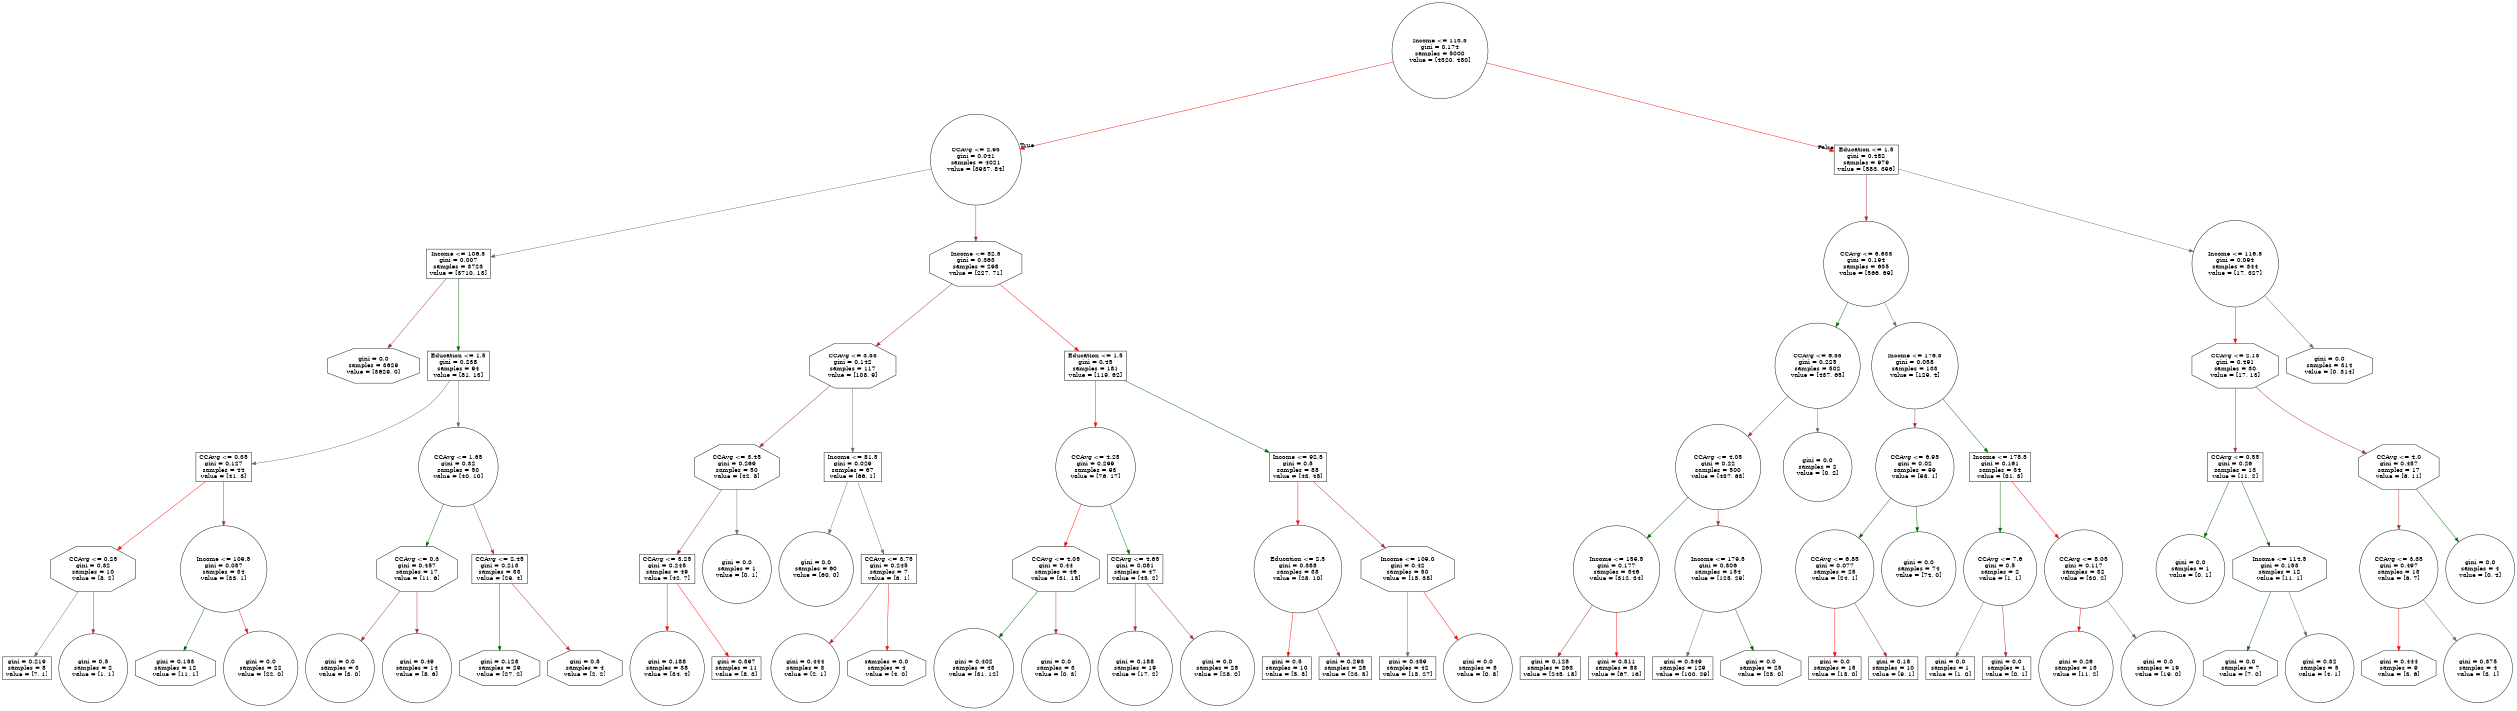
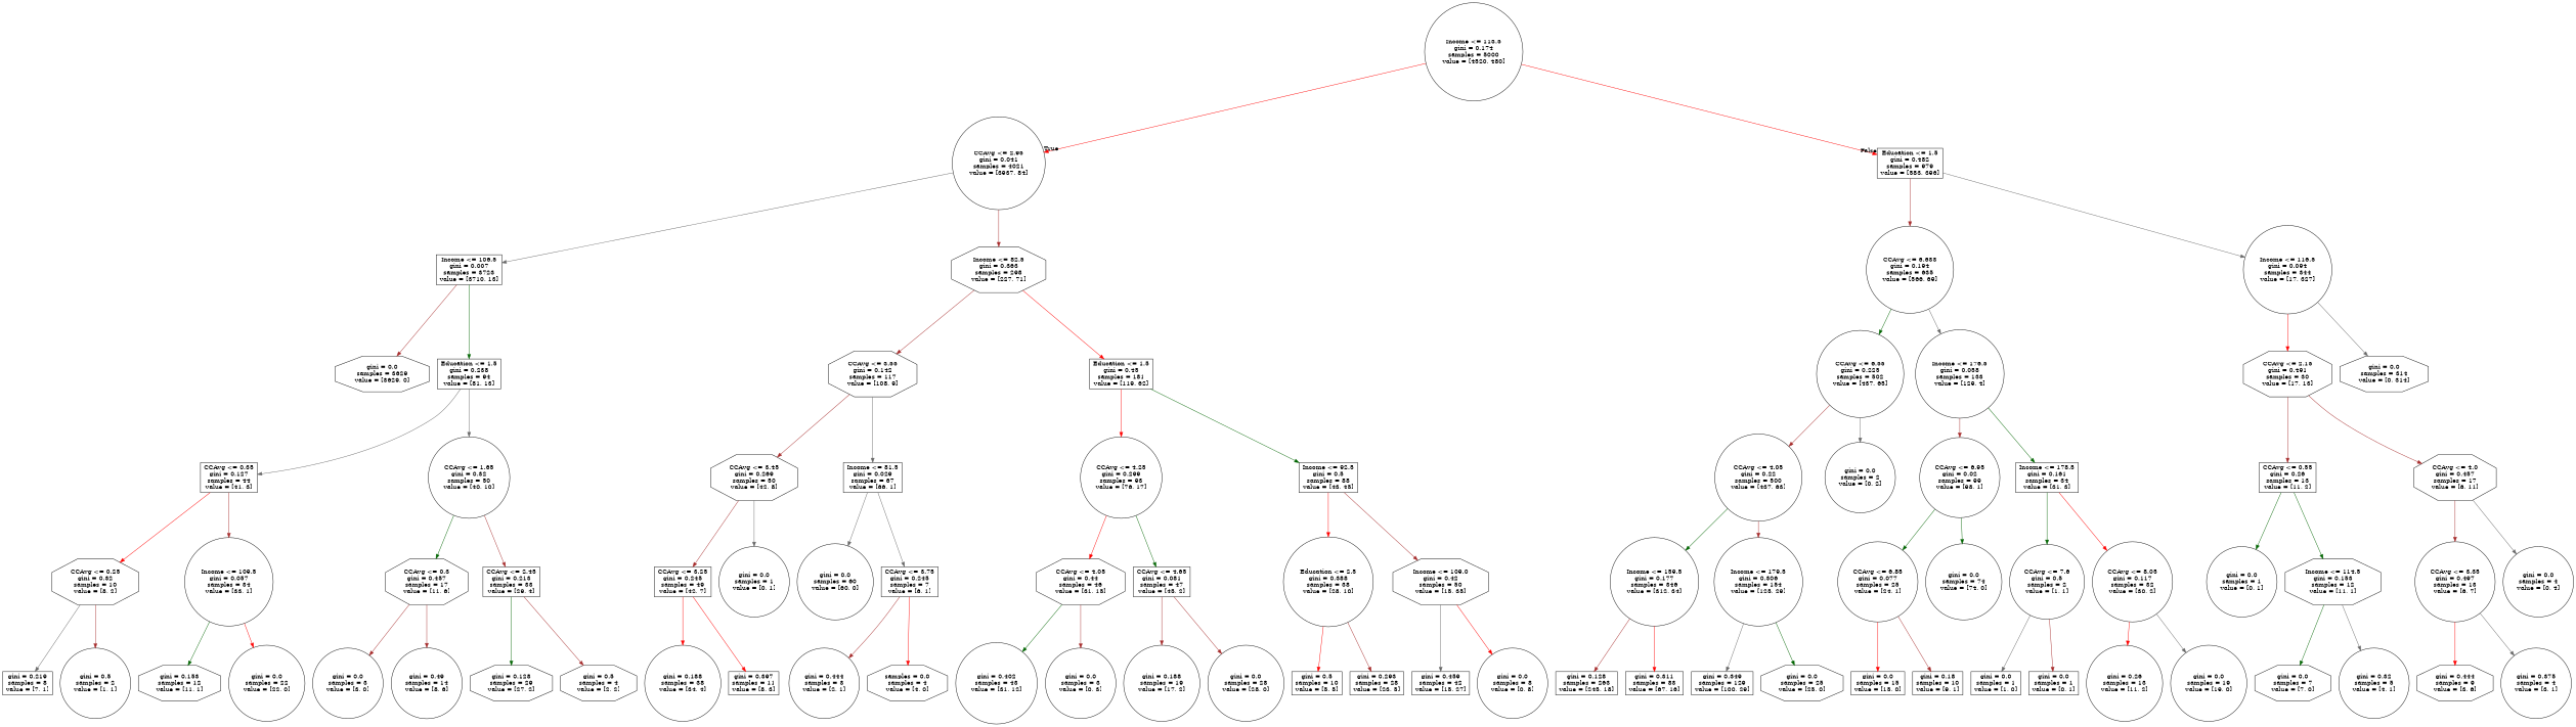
  digraph {
    node [shape=circle]
    edge [color=brown]
    n1 [label="Income <= 113.5\ngini = 0.174\nsamples = 5000\nvalue = [4520, 480]"]
    n2 [label="CCAvg <= 2.95\ngini = 0.041\nsamples = 4021\nvalue = [3937, 84]"]
    n3 [label="Education <= 1.5\ngini = 0.482\nsamples = 979\nvalue = [583, 396]" shape=box]
    n4 [label="Income <= 106.5\ngini = 0.007\nsamples = 3723\nvalue = [3710, 13]" shape=box]
    n5 [label="Income <= 82.5\ngini = 0.363\nsamples = 298\nvalue = [227, 71]" shape=octagon]
    n6 [label="CCAvg <= 6.633\ngini = 0.194\nsamples = 635\nvalue = [566, 69]"]
    n7 [label="Income <= 116.5\ngini = 0.094\nsamples = 344\nvalue = [17, 327]"]
    n8 [label="gini = 0.0\nsamples = 3629\nvalue = [3629, 0]" shape=octagon]
    n9 [label="Education <= 1.5\ngini = 0.238\nsamples = 94\nvalue = [81, 13]" shape=box]
    n10 [label="CCAvg <= 3.55\ngini = 0.142\nsamples = 117\nvalue = [108, 9]" shape=octagon]
    n11 [label="Education <= 1.5\ngini = 0.45\nsamples = 181\nvalue = [119, 62]" shape=box]
    n12 [label="CCAvg <= 0.35\ngini = 0.127\nsamples = 44\nvalue = [41, 3]" shape=box]
    n13 [label="CCAvg <= 1.65\ngini = 0.32\nsamples = 50\nvalue = [40, 10]"]
    n14 [label="CCAvg <= 0.25\ngini = 0.32\nsamples = 10\nvalue = [8, 2]" shape=octagon]
    n15 [label="Income <= 109.5\ngini = 0.057\nsamples = 34\nvalue = [33, 1]"]
    n16 [label="CCAvg <= 0.3\ngini = 0.457\nsamples = 17\nvalue = [11, 6]" shape=octagon]
    n17 [label="CCAvg <= 2.45\ngini = 0.213\nsamples = 33\nvalue = [29, 4]" shape=box]
    n18 [label="gini = 0.219\nsamples = 8\nvalue = [7, 1]" shape=box]
    n19 [label="gini = 0.5\nsamples = 2\nvalue = [1, 1]"]
    n20 [label="gini = 0.153\nsamples = 12\nvalue = [11, 1]" shape=octagon]
    n21 [label="gini = 0.0\nsamples = 22\nvalue = [22, 0]"]
    n22 [label="gini = 0.0\nsamples = 3\nvalue = [3, 0]"]
    n23 [label="gini = 0.49\nsamples = 14\nvalue = [8, 6]"]
    n24 [label="gini = 0.128\nsamples = 29\nvalue = [27, 2]" shape=octagon]
    n25 [label="gini = 0.5\nsamples = 4\nvalue = [2, 2]" shape=octagon]
    n26 [label="CCAvg <= 3.45\ngini = 0.269\nsamples = 50\nvalue = [42, 8]" shape=octagon]
    n27 [label="Income <= 81.5\ngini = 0.029\nsamples = 67\nvalue = [66, 1]" shape=box]
    n28 [label="CCAvg <= 4.25\ngini = 0.299\nsamples = 93\nvalue = [76, 17]"]
    n29 [label="Income <= 92.5\ngini = 0.5\nsamples = 88\nvalue = [43, 45]" shape=box]
    n30 [label="CCAvg <= 3.25\ngini = 0.245\nsamples = 49\nvalue = [42, 7]" shape=box]
    n31 [label="gini = 0.0\nsamples = 1\nvalue = [0, 1]"]
    n32 [label="gini = 0.0\nsamples = 60\nvalue = [60, 0]"]
    n33 [label="CCAvg <= 3.75\ngini = 0.245\nsamples = 7\nvalue = [6, 1]" shape=box]
    n34 [label="gini = 0.188\nsamples = 38\nvalue = [34, 4]"]
    n35 [label="gini = 0.397\nsamples = 11\nvalue = [8, 3]" shape=box]
    n36 [label="gini = 0.444\nsamples = 3\nvalue = [2, 1]"]
    n37 [label="samples = 0.0\nsamples = 4\nvalue = [4, 0]" shape=octagon]
    n38 [label="CCAvg <= 4.05\ngini = 0.44\nsamples = 46\nvalue = [31, 15]" shape=octagon]
    n39 [label="CCAvg <= 4.65\ngini = 0.081\nsamples = 47\nvalue = [45, 2]" shape=box]
    n40 [label="Education <= 2.5\ngini = 0.388\nsamples = 38\nvalue = [28, 10]"]
    n41 [label="Income <= 109.0\ngini = 0.42\nsamples = 50\nvalue = [15, 35]" shape=octagon]
    n42 [label="gini = 0.402\nsamples = 43\nvalue = [31, 12]"]
    n43 [label="gini = 0.0\nsamples = 3\nvalue = [0, 3]"]
    n44 [label="gini = 0.188\nsamples = 19\nvalue = [17, 2]"]
    n45 [label="gini = 0.0\nsamples = 28\nvalue = [28, 0]"]
    n46 [label="gini = 0.5\nsamples = 10\nvalue = [5, 5]" shape=box]
    n47 [label="gini = 0.293\nsamples = 28\nvalue = [23, 5]" shape=box]
    n48 [label="gini = 0.459\nsamples = 42\nvalue = [15, 27]" shape=box]
    n49 [label="gini = 0.0\nsamples = 8\nvalue = [0, 8]"]
    n50 [label="CCAvg <= 6.55\ngini = 0.225\nsamples = 502\nvalue = [437, 65]"]
    n51 [label="Income <= 176.5\ngini = 0.058\nsamples = 133\nvalue = [129, 4]"]
    n52 [label="CCAvg <= 2.15\ngini = 0.491\nsamples = 30\nvalue = [17, 13]" shape=octagon]
    n53 [label="gini = 0.0\nsamples = 314\nvalue = [0, 314]" shape=octagon]
    n54 [label="CCAvg <= 4.05\ngini = 0.22\nsamples = 500\nvalue = [437, 63]"]
    n55 [label="gini = 0.0\nsamples = 2\nvalue = [0, 2]"]
    n56 [label="CCAvg <= 6.95\ngini = 0.02\nsamples = 99\nvalue = [98, 1]"]
    n57 [label="Income <= 178.5\ngini = 0.161\nsamples = 34\nvalue = [31, 3]" shape=box]
    n58 [label="Income <= 159.5\ngini = 0.177\nsamples = 346\nvalue = [312, 34]"]
    n59 [label="Income <= 179.5\ngini = 0.306\nsamples = 154\nvalue = [125, 29]"]
    n60 [label="gini = 0.128\nsamples = 263\nvalue = [245, 18]" shape=box]
    n61 [label="gini = 0.311\nsamples = 83\nvalue = [67, 16]" shape=box]
    n62 [label="gini = 0.349\nsamples = 129\nvalue = [100, 29]" shape=box]
    n63 [label="gini = 0.0\nsamples = 25\nvalue = [25, 0]" shape=octagon]
    n64 [label="CCAvg <= 6.85\ngini = 0.077\nsamples = 25\nvalue = [24, 1]"]
    n65 [label="gini = 0.0\nsamples = 74\nvalue = [74, 0]"]
    n66 [label="CCAvg <= 7.6\ngini = 0.5\nsamples = 2\nvalue = [1, 1]"]
    n67 [label="CCAvg <= 8.05\ngini = 0.117\nsamples = 32\nvalue = [30, 2]"]
    n68 [label="gini = 0.0\nsamples = 15\nvalue = [15, 0]" shape=box]
    n69 [label="gini = 0.18\nsamples = 10\nvalue = [9, 1]" shape=box]
    n70 [label="gini = 0.0\nsamples = 1\nvalue = [1, 0]" shape=box]
    n71 [label="gini = 0.0\nsamples = 1\nvalue = [0, 1]" shape=box]
    n72 [label="gini = 0.26\nsamples = 13\nvalue = [11, 2]"]
    n73 [label="gini = 0.0\nsamples = 19\nvalue = [19, 0]"]
    n74 [label="CCAvg <= 0.55\ngini = 0.26\nsamples = 13\nvalue = [11, 2]" shape=box]
    n75 [label="CCAvg <= 4.0\ngini = 0.457\nsamples = 17\nvalue = [6, 11]" shape=octagon]
    n76 [label="gini = 0.0\nsamples = 1\nvalue = [0, 1]"]
    n77 [label="Income <= 114.5\ngini = 0.153\nsamples = 12\nvalue = [11, 1]" shape=octagon]
    n78 [label="CCAvg <= 3.35\ngini = 0.497\nsamples = 13\nvalue = [6, 7]"]
    n79 [label="gini = 0.0\nsamples = 4\nvalue = [0, 4]"]
    n80 [label="gini = 0.0\nsamples = 7\nvalue = [7, 0]" shape=octagon]
    n81 [label="gini = 0.32\nsamples = 5\nvalue = [4, 1]"]
    n82 [label="gini = 0.444\nsamples = 9\nvalue = [3, 6]" shape=octagon]
    n83 [label="gini = 0.375\nsamples = 4\nvalue = [3, 1]"]
    n1 -> n2 [color=red headlabel=True labelangle=45 labeldistance=2.5]
    n1 -> n3 [color=red headlabel=False labelangle=-45 labeldistance=2.5]
    n2 -> n4 [color=gray40]
    n2 -> n5
    n3 -> n6
    n3 -> n7 [color=gray40]
    n4 -> n8
    n4 -> n9 [color=darkgreen]
    n5 -> n10
    n5 -> n11 [color=red]
    n6 -> n50 [color=darkgreen]
    n6 -> n51 [color=gray40]
    n7 -> n52 [color=red]
    n7 -> n53 [color=gray40]
    n9 -> n12 [color=gray40]
    n9 -> n13 [color=gray40]
    n10 -> n26
    n10 -> n27 [color=gray40]
    n11 -> n28 [color=red]
    n11 -> n29 [color=darkgreen]
    n12 -> n14 [color=red]
    n12 -> n15
    n13 -> n16 [color=darkgreen]
    n13 -> n17
    n14 -> n18 [color=gray40]
    n14 -> n19
    n15 -> n20 [color=darkgreen]
    n15 -> n21 [color=red]
    n16 -> n22
    n16 -> n23
    n17 -> n24 [color=darkgreen]
    n17 -> n25
    n26 -> n30
    n26 -> n31 [color=gray40]
    n27 -> n32 [color=gray40]
    n27 -> n33 [color=gray40]
    n28 -> n38 [color=red]
    n28 -> n39 [color=darkgreen]
    n29 -> n40 [color=red]
    n29 -> n41
    n30 -> n34 [color=red]
    n30 -> n35 [color=red]
    n33 -> n36
    n33 -> n37 [color=red]
    n38 -> n42 [color=darkgreen]
    n38 -> n43
    n39 -> n44
    n39 -> n45
    n40 -> n46 [color=red]
    n40 -> n47
    n41 -> n48 [color=gray40]
    n41 -> n49 [color=red]
    n50 -> n54
    n50 -> n55 [color=gray40]
    n51 -> n56
    n51 -> n57 [color=darkgreen]
    n52 -> n74
    n52 -> n75
    n54 -> n58 [color=darkgreen]
    n54 -> n59
    n56 -> n64 [color=darkgreen]
    n56 -> n65 [color=darkgreen]
    n57 -> n66 [color=darkgreen]
    n57 -> n67 [color=red]
    n58 -> n60
    n58 -> n61 [color=red]
    n59 -> n62 [color=gray40]
    n59 -> n63 [color=darkgreen]
    n64 -> n68 [color=red]
    n64 -> n69
    n66 -> n70 [color=gray40]
    n66 -> n71
    n67 -> n72 [color=red]
    n67 -> n73 [color=gray40]
    n74 -> n76 [color=darkgreen]
    n74 -> n77 [color=darkgreen]
    n75 -> n78
-   n75 -> n79 [color=darkgreen]
+   n75 -> n79 [color=gray40]
    n77 -> n80 [color=darkgreen]
    n77 -> n81 [color=gray40]
    n78 -> n82 [color=red]
    n78 -> n83 [color=gray40]
  }
